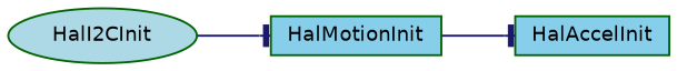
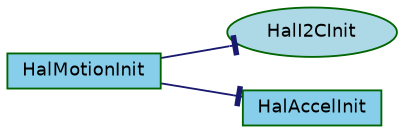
  digraph {
    rankdir=LR
    node [color=darkgreen fillcolor=skyblue fontname=Helvetica fontsize=10 shape=box style=filled]
    edge [arrowhead=tee color=midnightblue fontname=Helvetica fontsize=10 labelfontname=Helvetica labelfontsize=10 style=solid]
    n1 [fontcolor=black height=0.2 label=HalMotionInit width=0.4]
    n2 [fillcolor=lightblue height=0.2 label=HalI2CInit shape=ellipse width=0.4]
    n3 [height=0.2 label=HalAccelInit width=0.4]
-   n2 -> n1
+   n1 -> n2
    n1 -> n3
  }
